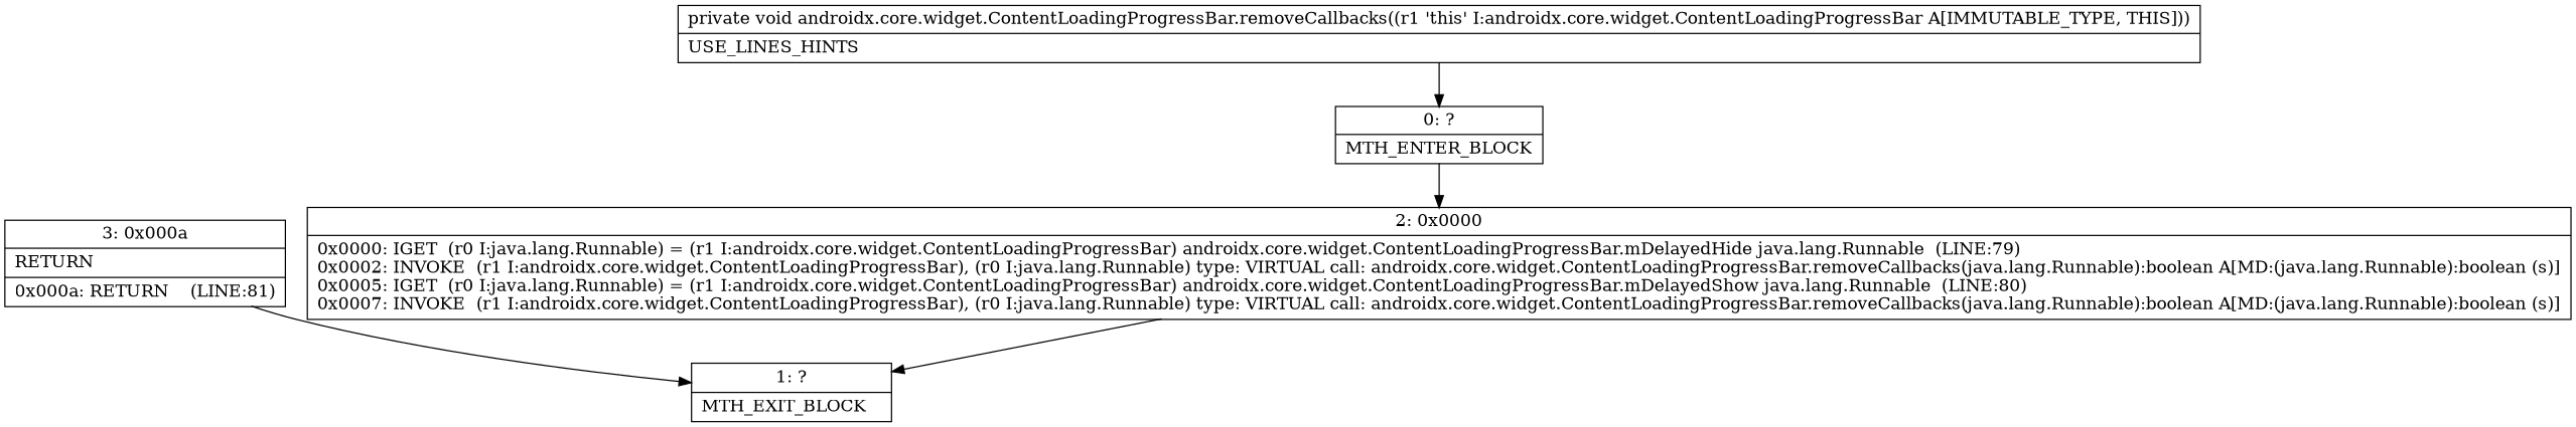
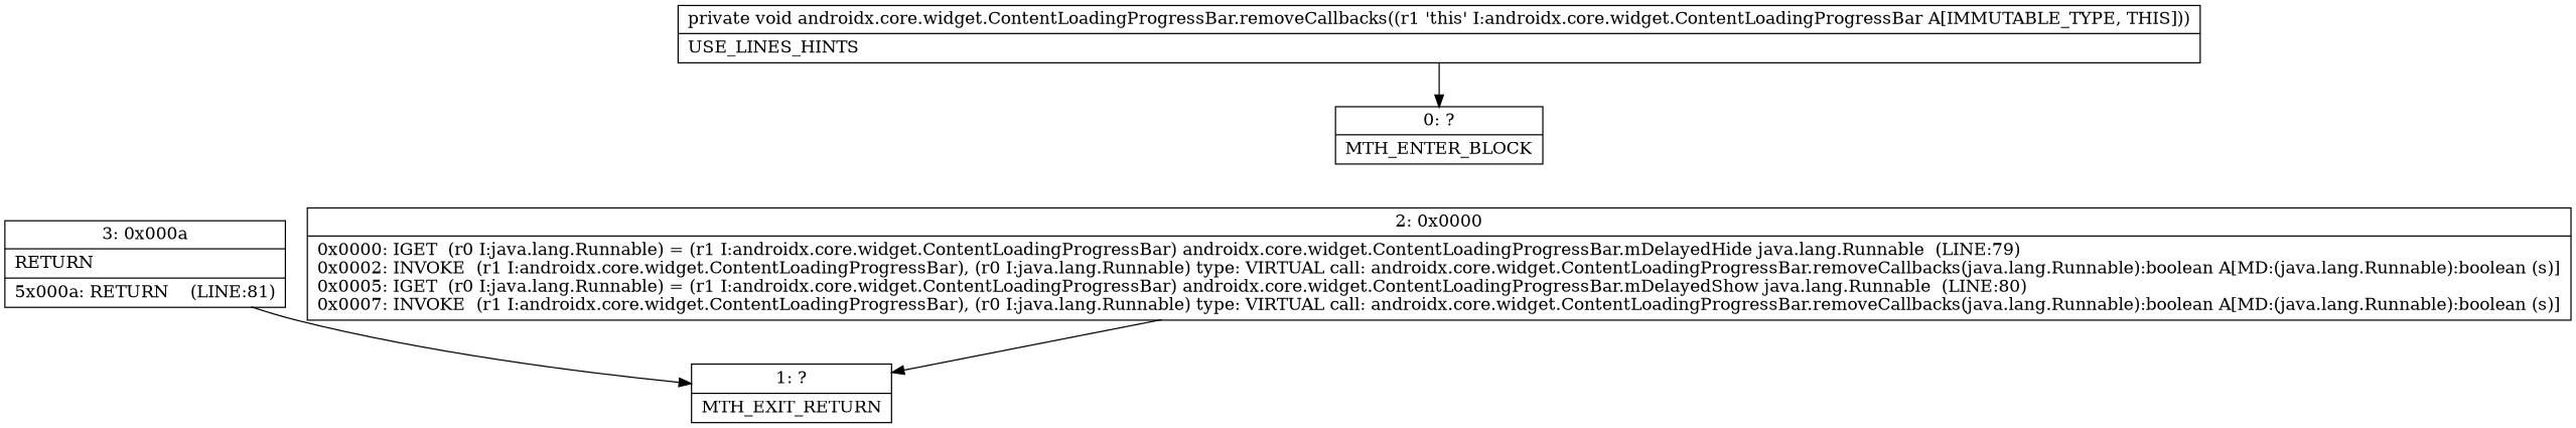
  digraph {
    node [shape=record]
    n1 [label="{0\:\ ?|MTH_ENTER_BLOCK\l}"]
    n2 [label="{2\:\ 0x0000|0x0000: IGET  (r0 I:java.lang.Runnable) = (r1 I:androidx.core.widget.ContentLoadingProgressBar) androidx.core.widget.ContentLoadingProgressBar.mDelayedHide java.lang.Runnable  (LINE:79)\l0x0002: INVOKE  (r1 I:androidx.core.widget.ContentLoadingProgressBar), (r0 I:java.lang.Runnable) type: VIRTUAL call: androidx.core.widget.ContentLoadingProgressBar.removeCallbacks(java.lang.Runnable):boolean A[MD:(java.lang.Runnable):boolean (s)]\l0x0005: IGET  (r0 I:java.lang.Runnable) = (r1 I:androidx.core.widget.ContentLoadingProgressBar) androidx.core.widget.ContentLoadingProgressBar.mDelayedShow java.lang.Runnable  (LINE:80)\l0x0007: INVOKE  (r1 I:androidx.core.widget.ContentLoadingProgressBar), (r0 I:java.lang.Runnable) type: VIRTUAL call: androidx.core.widget.ContentLoadingProgressBar.removeCallbacks(java.lang.Runnable):boolean A[MD:(java.lang.Runnable):boolean (s)]\l}"]
-   n3 [label="{1\:\ ?|MTH_EXIT_BLOCK\l}"]
-   n4 [label="{3\:\ 0x000a|RETURN\l|0x000a: RETURN    (LINE:81)\l}"]
+   n3 [label="{1\:\ ?|MTH_EXIT_RETURN\l}"]
+   n4 [label="{3\:\ 0x000a|RETURN\l|5x000a: RETURN    (LINE:81)\l}"]
    n5 [label="{private void androidx.core.widget.ContentLoadingProgressBar.removeCallbacks((r1 'this' I:androidx.core.widget.ContentLoadingProgressBar A[IMMUTABLE_TYPE, THIS]))  | USE_LINES_HINTS\l}"]
-   n1 -> n2
    n2 -> n3
    n4 -> n3
    n5 -> n1
  }
